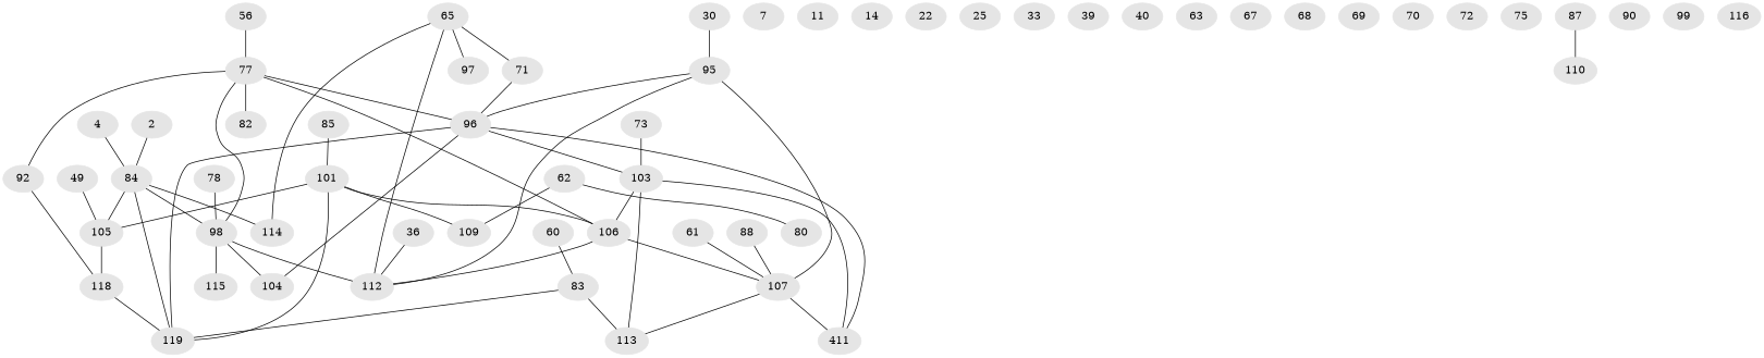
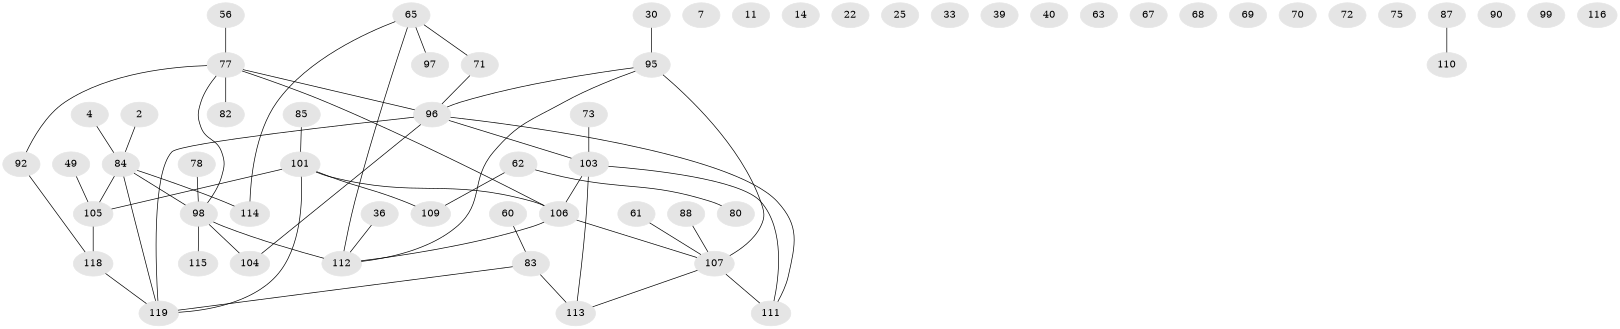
  graph {
    node [color=gray90 style=filled]
    84 [super="+19+81"]
    105 [super="+28+17+43+48"]
    114
    98 [super="+24+74+93"]
    119 [super="+35+91"]
    2
    4
    7
    11
    14
    22
    25
    95 [super="+15+57"]
    112 [super="+108"]
    107 [super="+40+79+66"]
    96 [super="+50+76+64"]
    30
    33
    36 [super="+26"]
    39
    n21 [label=40]
    118 [super="+31+94+117+54"]
    49
    77 [super="+29+32+37"]
    82
    106 [super="+89"]
    92
    56
    60 [super="+44"]
    83 [super="+13"]
    113 [super="+100"]
-   111 [super="+102" label=411]
+   111 [super="+102"]
    61
    62
    80
    109
    63
    65 [super="+41+55"]
    71
    97
    67
    68
    69
    70
    103 [super="+38"]
    104
    72
    73
    75 [super="+9"]
    115
    78
    101 [super="+46"]
    85
    87
    110
    88
    90 [super="+18"]
    99
    116
    84 -- 105 [weight=2]
    84 -- 114
    84 -- 98 [weight=2]
    84 -- 119
    105 -- 118
    98 -- 112 [weight=3]
    98 -- 104
    98 -- 115
    2 -- 84
    4 -- 84
    95 -- 112
    95 -- 107 [weight=2]
    95 -- 96
    107 -- 113
    107 -- 111 [weight=2]
    96 -- 119
    96 -- 111
    96 -- 103
    96 -- 104
    30 -- 95
    36 -- 112
    118 -- 119
    49 -- 105
    77 -- 98
    77 -- 96
    77 -- 82
    77 -- 106 [weight=2]
    77 -- 92
    106 -- 112
    106 -- 107
    92 -- 118
    56 -- 77
    60 -- 83
    83 -- 119
    83 -- 113 [weight=2]
    61 -- 107
    62 -- 80
    62 -- 109
    65 -- 114
    65 -- 112
    65 -- 71
    65 -- 97
    71 -- 96
    103 -- 106
    103 -- 113
    103 -- 111
    73 -- 103
    78 -- 98
    101 -- 105
    101 -- 119
    101 -- 106
    101 -- 109
    85 -- 101
    87 -- 110
    88 -- 107
  }
